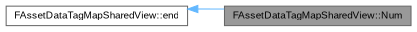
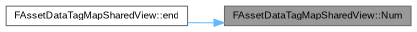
  digraph {
    rankdir=RL
    fontname="Liberation Sans"
    node [fontname="Liberation Sans" fontsize=10 shape=box style=filled]
    n1 [color=gray40 fillcolor=grey60 fontcolor=black height=0.2 label="FAssetDataTagMapSharedView::Num" width=0.4]
    n2 [color=grey40 fillcolor=white height=0.2 label="FAssetDataTagMapSharedView::end" width=0.4]
-   n2 -> n1 [color=steelblue1 dir=back fontname="Liberation Sans" fontsize=10 labelfontname=Helvetica labelfontsize=10 style=solid]
+   n1 -> n2 [color=steelblue1 dir=back fontname="Liberation Sans" fontsize=10 labelfontname=Helvetica labelfontsize=10 style=solid]
  }
